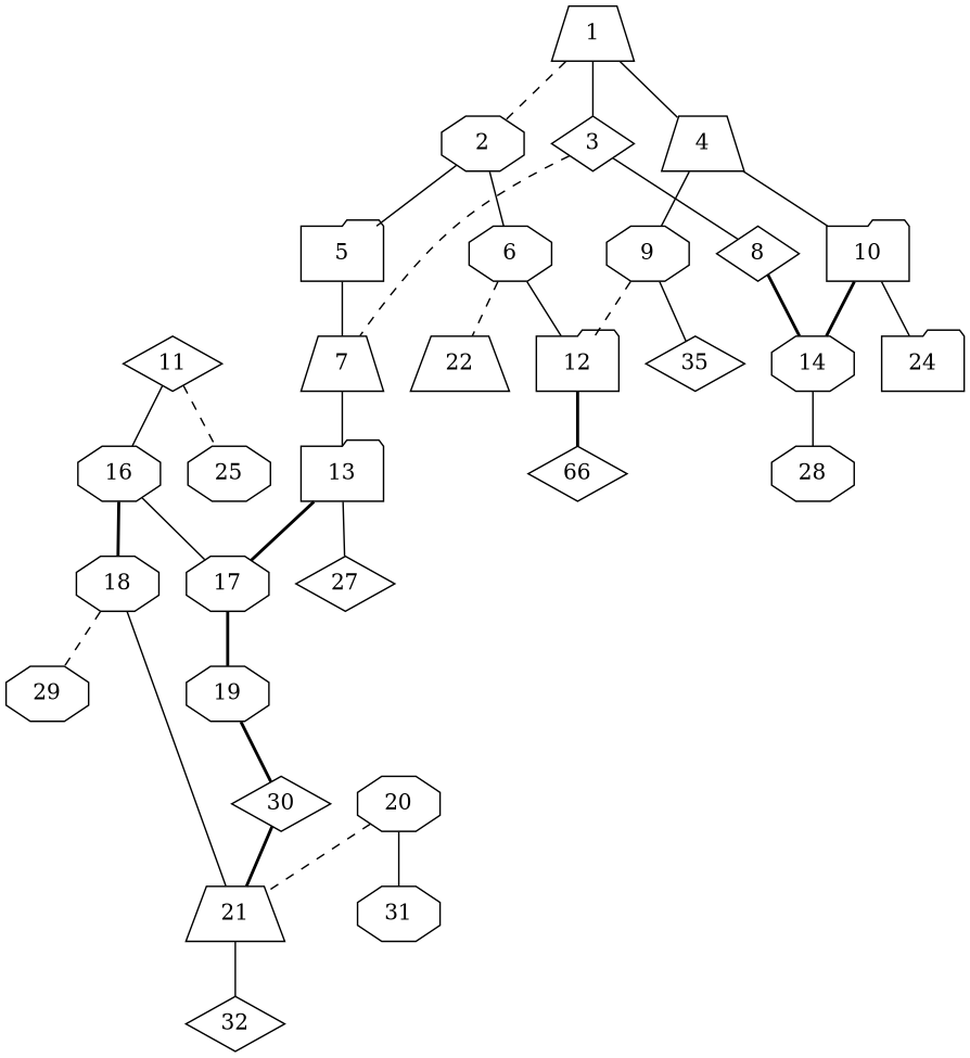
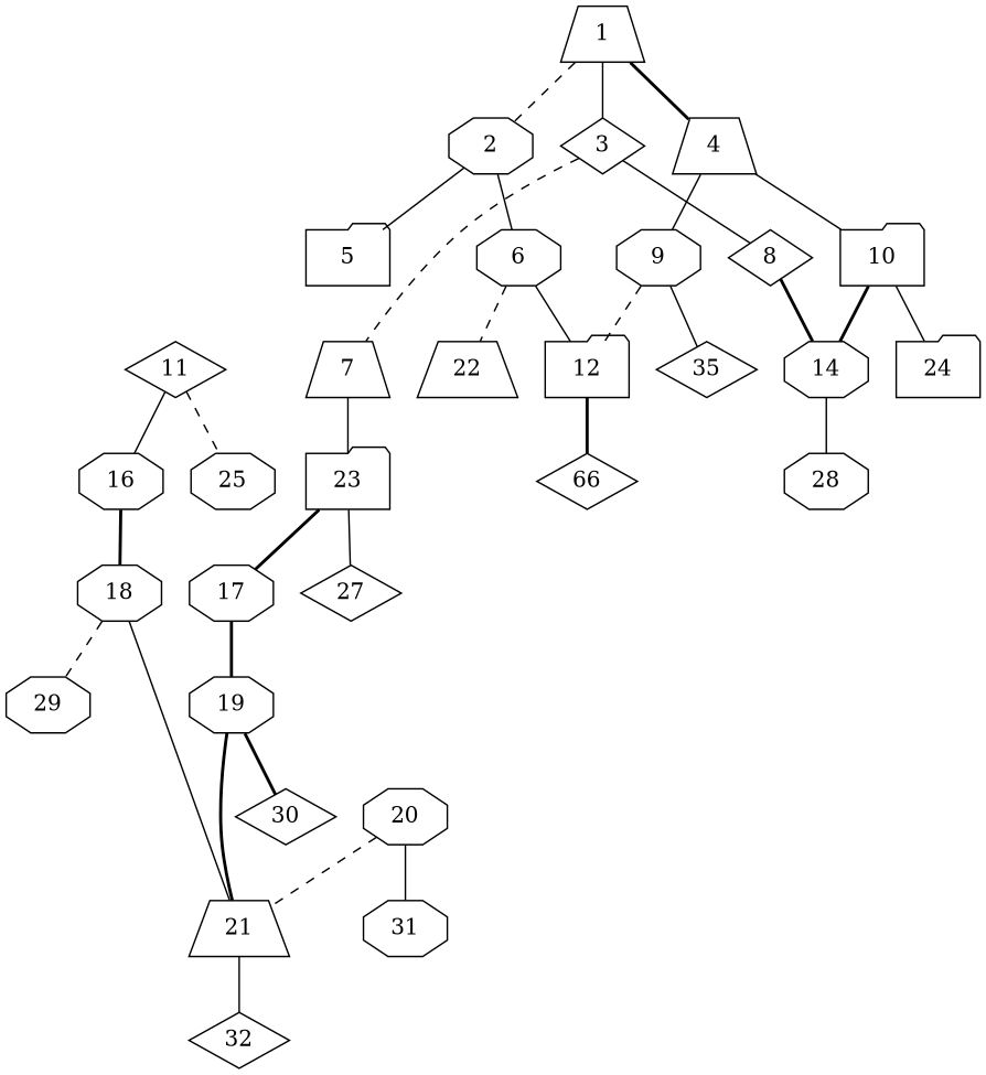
  graph {
    node [chem=C shape=octagon]
    edge [style=solid valence=1]
    1 [shape=trapezium]
    2
    3 [shape=diamond]
    4 [shape=trapezium]
    5 [shape=folder]
    6
    7 [shape=trapezium]
    8 [shape=diamond]
    9
    10 [shape=folder]
    12 [shape=folder]
    22 [chem=H shape=trapezium]
-   13 [shape=folder]
+   13 [shape=folder label=23]
    14
    n15 [chem=F label=35 shape=diamond]
    24 [chem=H shape=folder]
    11 [shape=diamond]
    16
    25 [chem=H]
    n20 [chem=H label=66 shape=diamond]
    17
    27 [chem=H shape=diamond]
    28 [chem=H]
    18
    19
    29 [chem=H]
    21 [shape=trapezium]
    30 [chem=H shape=diamond]
    20
    31 [chem=H]
    32 [chem=H shape=diamond]
    1 -- 2 [style=dashed]
    1 -- 3
-   1 -- 4 [valence=2]
+   1 -- 4 [style=bold valence=2]
    2 -- 5
    2 -- 6 [valence=2]
    3 -- 7 [style=dashed]
    3 -- 8 [valence=2]
    4 -- 9
    4 -- 10
-   5 -- 7 [valence=2]
    6 -- 12
    6 -- 22 [style=dashed]
    7 -- 13
    8 -- 14 [style=bold]
    9 -- 12 [style=dashed valence=2]
    9 -- n15
    10 -- 14 [style=bold valence=2]
    10 -- 24
    12 -- n20 [style=bold]
    13 -- 17 [style=bold valence=2]
    13 -- 27
    14 -- 28
    11 -- 16 [valence=2]
    11 -- 25 [style=dashed]
-   16 -- 17
    16 -- 18 [style=bold]
    17 -- 19 [style=bold]
    18 -- 29 [style=dashed]
    18 -- 21 [valence=2]
-   30 -- 21 [style=bold valence=2]
+   19 -- 21 [style=bold valence=2]
    19 -- 30 [style=bold]
    21 -- 32
    20 -- 21 [style=dashed]
    20 -- 31
  }
